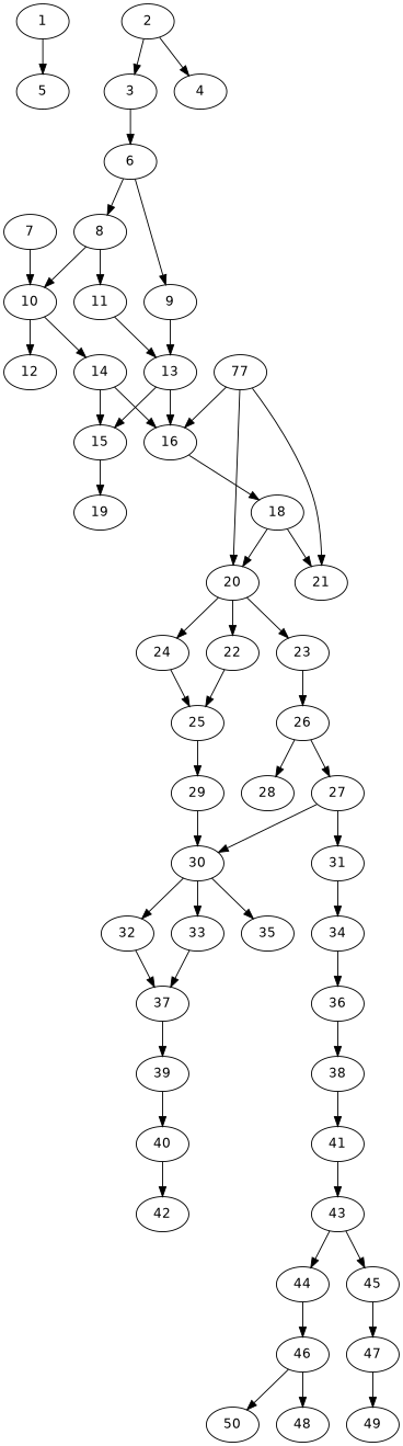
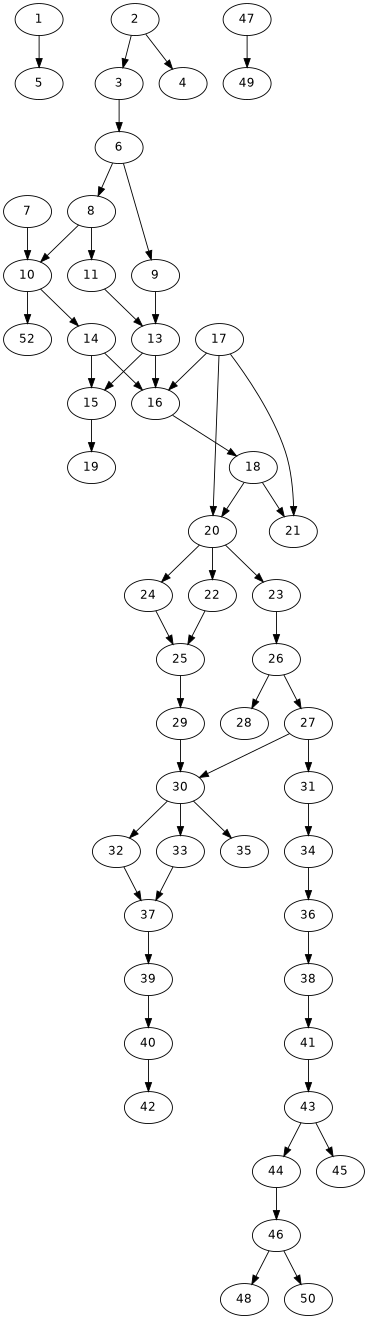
  digraph {
    fontname="DejaVu Sans"
    node [alpha=0.09 fontname="DejaVu Sans"]
    edge [fontname="DejaVu Sans"]
    1 [alpha=0.14 expect_size=30685184]
    5 [alpha=0.14 expect_size=20595712]
    2 [alpha=0.05 expect_size=14651392]
    3 [expect_size=47762432]
    4 [alpha=0.18 expect_size=43839488]
    6 [expect_size=14019584]
    8 [alpha=0.06 expect_size=29246464]
    9 [alpha=0.08 expect_size=18779136]
    10 [expect_size=35037184]
    11 [alpha=0.00 expect_size=26569728]
    7 [alpha=0.12 expect_size=36832256]
-   12 [expect_size=13127680]
+   12 [expect_size=13127680 label=52]
    14 [alpha=0.08 expect_size=46812160]
    13 [alpha=0.05 expect_size=25548800]
    15 [alpha=0.08 expect_size=42943488]
    16 [alpha=0.17 expect_size=28682240]
    19 [alpha=0.19 expect_size=44107776]
    18 [alpha=0.05 expect_size=31087616]
-   17 [alpha=0.16 expect_size=50339840 label=77]
+   17 [alpha=0.16 expect_size=50339840]
    20 [alpha=0.15 expect_size=15008768]
    21 [alpha=0.01 expect_size=35765248]
    22 [alpha=0.11 expect_size=36357120]
    23 [alpha=0.19 expect_size=10836992]
    24 [alpha=0.04 expect_size=23561216]
    25 [alpha=0.15 expect_size=43149312]
    26 [alpha=0.10 expect_size=15233024]
    29 [alpha=0.00 expect_size=10229760]
    27 [alpha=0.18 expect_size=8112128]
    28 [alpha=0.16 expect_size=46684160]
    30 [alpha=0.17 expect_size=8321024]
    31 [alpha=0.03 expect_size=42784768]
    32 [alpha=0.12 expect_size=44690432]
    33 [alpha=0.10 expect_size=23447552]
    35 [alpha=0.16 expect_size=30491648]
    34 [alpha=0.05 expect_size=21577728]
    37 [alpha=0.18 expect_size=41134080]
    36 [alpha=0.18 expect_size=18356224]
    39 [alpha=0.17 expect_size=27090944]
    38 [expect_size=36044800]
    40 [expect_size=27809792]
    41 [alpha=0.14 expect_size=20808704]
    43 [alpha=0.12 expect_size=8334336]
    42 [alpha=0.12 expect_size=27417600]
    44 [alpha=0.01 expect_size=31050752]
    45 [alpha=0.05 expect_size=42767360]
    46 [alpha=0.13 expect_size=33996800]
    47 [alpha=0.03 expect_size=28180480]
    48 [alpha=0.10 expect_size=23229440]
    50 [alpha=0.10 expect_size=37953536]
    49 [alpha=0.20 expect_size=44989440]
    1 -> 5
    2 -> 3
    2 -> 4
    3 -> 6
    6 -> 8
    6 -> 9
    8 -> 10
    8 -> 11
    9 -> 13
    10 -> 12
    10 -> 14
    11 -> 13
    7 -> 10
    14 -> 15
    14 -> 16
    13 -> 15
    13 -> 16
    15 -> 19
    16 -> 18
    18 -> 20
    18 -> 21
    17 -> 16
    17 -> 20
    17 -> 21
    20 -> 22
    20 -> 23
    20 -> 24
    22 -> 25
    23 -> 26
    24 -> 25
    25 -> 29
    26 -> 27
    26 -> 28
    29 -> 30
    27 -> 30
    27 -> 31
    30 -> 32
    30 -> 33
    30 -> 35
    31 -> 34
    32 -> 37
    33 -> 37
    34 -> 36
    37 -> 39
    36 -> 38
    39 -> 40
    38 -> 41
    40 -> 42
    41 -> 43
    43 -> 44
    43 -> 45
    44 -> 46
-   45 -> 47
    46 -> 48
    46 -> 50
    47 -> 49
  }
